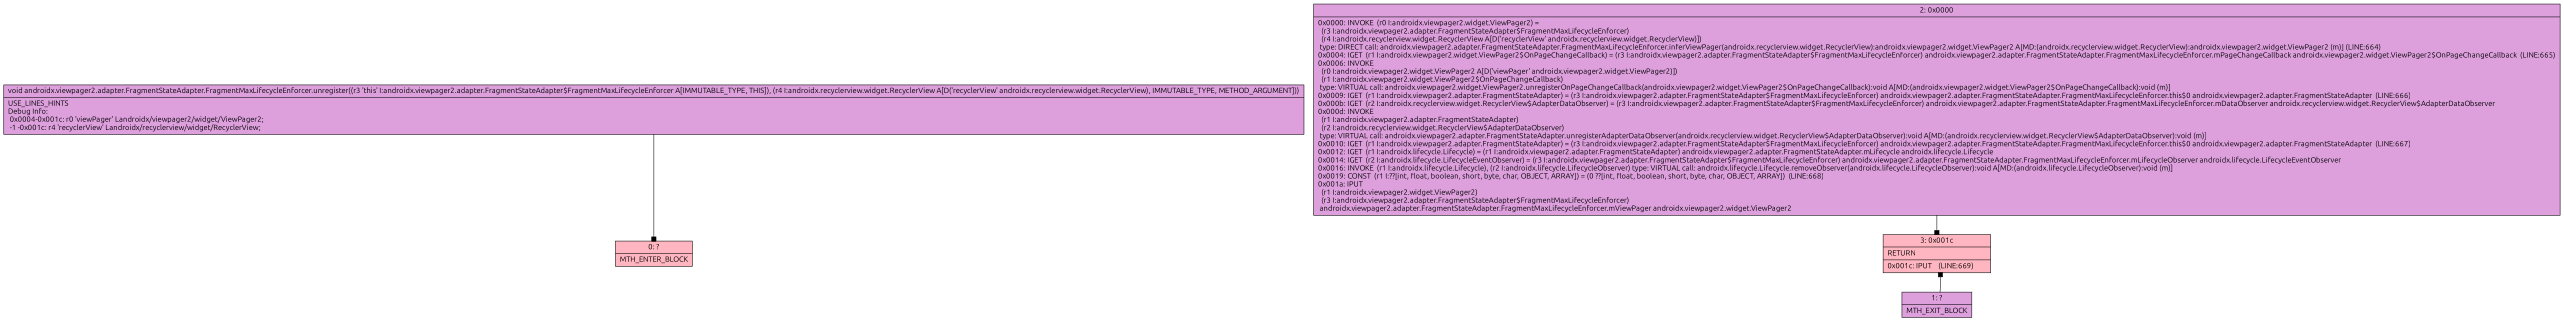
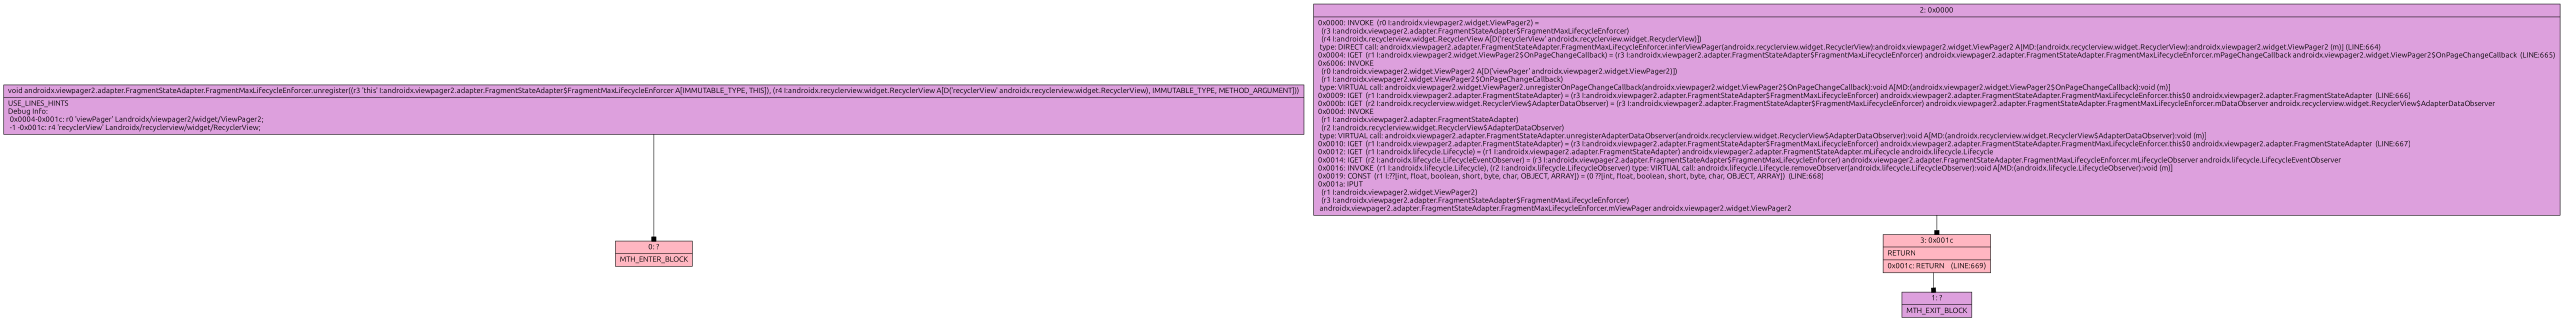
  digraph {
    fontname=Ubuntu
    node [fillcolor=plum fontname=Ubuntu shape=record style=filled]
    edge [arrowhead=box fontname=Ubuntu]
    n1 [fillcolor=lightpink label="{0\:\ ?|MTH_ENTER_BLOCK\l}"]
-   n2 [label="{2\:\ 0x0000|0x0000: INVOKE  (r0 I:androidx.viewpager2.widget.ViewPager2) = \l  (r3 I:androidx.viewpager2.adapter.FragmentStateAdapter$FragmentMaxLifecycleEnforcer)\l  (r4 I:androidx.recyclerview.widget.RecyclerView A[D('recyclerView' androidx.recyclerview.widget.RecyclerView)])\l type: DIRECT call: androidx.viewpager2.adapter.FragmentStateAdapter.FragmentMaxLifecycleEnforcer.inferViewPager(androidx.recyclerview.widget.RecyclerView):androidx.viewpager2.widget.ViewPager2 A[MD:(androidx.recyclerview.widget.RecyclerView):androidx.viewpager2.widget.ViewPager2 (m)] (LINE:664)\l0x0004: IGET  (r1 I:androidx.viewpager2.widget.ViewPager2$OnPageChangeCallback) = (r3 I:androidx.viewpager2.adapter.FragmentStateAdapter$FragmentMaxLifecycleEnforcer) androidx.viewpager2.adapter.FragmentStateAdapter.FragmentMaxLifecycleEnforcer.mPageChangeCallback androidx.viewpager2.widget.ViewPager2$OnPageChangeCallback  (LINE:665)\l0x0006: INVOKE  \l  (r0 I:androidx.viewpager2.widget.ViewPager2 A[D('viewPager' androidx.viewpager2.widget.ViewPager2)])\l  (r1 I:androidx.viewpager2.widget.ViewPager2$OnPageChangeCallback)\l type: VIRTUAL call: androidx.viewpager2.widget.ViewPager2.unregisterOnPageChangeCallback(androidx.viewpager2.widget.ViewPager2$OnPageChangeCallback):void A[MD:(androidx.viewpager2.widget.ViewPager2$OnPageChangeCallback):void (m)]\l0x0009: IGET  (r1 I:androidx.viewpager2.adapter.FragmentStateAdapter) = (r3 I:androidx.viewpager2.adapter.FragmentStateAdapter$FragmentMaxLifecycleEnforcer) androidx.viewpager2.adapter.FragmentStateAdapter.FragmentMaxLifecycleEnforcer.this$0 androidx.viewpager2.adapter.FragmentStateAdapter  (LINE:666)\l0x000b: IGET  (r2 I:androidx.recyclerview.widget.RecyclerView$AdapterDataObserver) = (r3 I:androidx.viewpager2.adapter.FragmentStateAdapter$FragmentMaxLifecycleEnforcer) androidx.viewpager2.adapter.FragmentStateAdapter.FragmentMaxLifecycleEnforcer.mDataObserver androidx.recyclerview.widget.RecyclerView$AdapterDataObserver \l0x000d: INVOKE  \l  (r1 I:androidx.viewpager2.adapter.FragmentStateAdapter)\l  (r2 I:androidx.recyclerview.widget.RecyclerView$AdapterDataObserver)\l type: VIRTUAL call: androidx.viewpager2.adapter.FragmentStateAdapter.unregisterAdapterDataObserver(androidx.recyclerview.widget.RecyclerView$AdapterDataObserver):void A[MD:(androidx.recyclerview.widget.RecyclerView$AdapterDataObserver):void (m)]\l0x0010: IGET  (r1 I:androidx.viewpager2.adapter.FragmentStateAdapter) = (r3 I:androidx.viewpager2.adapter.FragmentStateAdapter$FragmentMaxLifecycleEnforcer) androidx.viewpager2.adapter.FragmentStateAdapter.FragmentMaxLifecycleEnforcer.this$0 androidx.viewpager2.adapter.FragmentStateAdapter  (LINE:667)\l0x0012: IGET  (r1 I:androidx.lifecycle.Lifecycle) = (r1 I:androidx.viewpager2.adapter.FragmentStateAdapter) androidx.viewpager2.adapter.FragmentStateAdapter.mLifecycle androidx.lifecycle.Lifecycle \l0x0014: IGET  (r2 I:androidx.lifecycle.LifecycleEventObserver) = (r3 I:androidx.viewpager2.adapter.FragmentStateAdapter$FragmentMaxLifecycleEnforcer) androidx.viewpager2.adapter.FragmentStateAdapter.FragmentMaxLifecycleEnforcer.mLifecycleObserver androidx.lifecycle.LifecycleEventObserver \l0x0016: INVOKE  (r1 I:androidx.lifecycle.Lifecycle), (r2 I:androidx.lifecycle.LifecycleObserver) type: VIRTUAL call: androidx.lifecycle.Lifecycle.removeObserver(androidx.lifecycle.LifecycleObserver):void A[MD:(androidx.lifecycle.LifecycleObserver):void (m)]\l0x0019: CONST  (r1 I:??[int, float, boolean, short, byte, char, OBJECT, ARRAY]) = (0 ??[int, float, boolean, short, byte, char, OBJECT, ARRAY])  (LINE:668)\l0x001a: IPUT  \l  (r1 I:androidx.viewpager2.widget.ViewPager2)\l  (r3 I:androidx.viewpager2.adapter.FragmentStateAdapter$FragmentMaxLifecycleEnforcer)\l androidx.viewpager2.adapter.FragmentStateAdapter.FragmentMaxLifecycleEnforcer.mViewPager androidx.viewpager2.widget.ViewPager2 \l}"]
-   n3 [fillcolor=lightpink label="{3\:\ 0x001c|RETURN\l|0x001c: IPUT    (LINE:669)\l}"]
+   n2 [label="{2\:\ 0x0000|0x0000: INVOKE  (r0 I:androidx.viewpager2.widget.ViewPager2) = \l  (r3 I:androidx.viewpager2.adapter.FragmentStateAdapter$FragmentMaxLifecycleEnforcer)\l  (r4 I:androidx.recyclerview.widget.RecyclerView A[D('recyclerView' androidx.recyclerview.widget.RecyclerView)])\l type: DIRECT call: androidx.viewpager2.adapter.FragmentStateAdapter.FragmentMaxLifecycleEnforcer.inferViewPager(androidx.recyclerview.widget.RecyclerView):androidx.viewpager2.widget.ViewPager2 A[MD:(androidx.recyclerview.widget.RecyclerView):androidx.viewpager2.widget.ViewPager2 (m)] (LINE:664)\l0x0004: IGET  (r1 I:androidx.viewpager2.widget.ViewPager2$OnPageChangeCallback) = (r3 I:androidx.viewpager2.adapter.FragmentStateAdapter$FragmentMaxLifecycleEnforcer) androidx.viewpager2.adapter.FragmentStateAdapter.FragmentMaxLifecycleEnforcer.mPageChangeCallback androidx.viewpager2.widget.ViewPager2$OnPageChangeCallback  (LINE:665)\l0x6006: INVOKE  \l  (r0 I:androidx.viewpager2.widget.ViewPager2 A[D('viewPager' androidx.viewpager2.widget.ViewPager2)])\l  (r1 I:androidx.viewpager2.widget.ViewPager2$OnPageChangeCallback)\l type: VIRTUAL call: androidx.viewpager2.widget.ViewPager2.unregisterOnPageChangeCallback(androidx.viewpager2.widget.ViewPager2$OnPageChangeCallback):void A[MD:(androidx.viewpager2.widget.ViewPager2$OnPageChangeCallback):void (m)]\l0x0009: IGET  (r1 I:androidx.viewpager2.adapter.FragmentStateAdapter) = (r3 I:androidx.viewpager2.adapter.FragmentStateAdapter$FragmentMaxLifecycleEnforcer) androidx.viewpager2.adapter.FragmentStateAdapter.FragmentMaxLifecycleEnforcer.this$0 androidx.viewpager2.adapter.FragmentStateAdapter  (LINE:666)\l0x000b: IGET  (r2 I:androidx.recyclerview.widget.RecyclerView$AdapterDataObserver) = (r3 I:androidx.viewpager2.adapter.FragmentStateAdapter$FragmentMaxLifecycleEnforcer) androidx.viewpager2.adapter.FragmentStateAdapter.FragmentMaxLifecycleEnforcer.mDataObserver androidx.recyclerview.widget.RecyclerView$AdapterDataObserver \l0x000d: INVOKE  \l  (r1 I:androidx.viewpager2.adapter.FragmentStateAdapter)\l  (r2 I:androidx.recyclerview.widget.RecyclerView$AdapterDataObserver)\l type: VIRTUAL call: androidx.viewpager2.adapter.FragmentStateAdapter.unregisterAdapterDataObserver(androidx.recyclerview.widget.RecyclerView$AdapterDataObserver):void A[MD:(androidx.recyclerview.widget.RecyclerView$AdapterDataObserver):void (m)]\l0x0010: IGET  (r1 I:androidx.viewpager2.adapter.FragmentStateAdapter) = (r3 I:androidx.viewpager2.adapter.FragmentStateAdapter$FragmentMaxLifecycleEnforcer) androidx.viewpager2.adapter.FragmentStateAdapter.FragmentMaxLifecycleEnforcer.this$0 androidx.viewpager2.adapter.FragmentStateAdapter  (LINE:667)\l0x0012: IGET  (r1 I:androidx.lifecycle.Lifecycle) = (r1 I:androidx.viewpager2.adapter.FragmentStateAdapter) androidx.viewpager2.adapter.FragmentStateAdapter.mLifecycle androidx.lifecycle.Lifecycle \l0x0014: IGET  (r2 I:androidx.lifecycle.LifecycleEventObserver) = (r3 I:androidx.viewpager2.adapter.FragmentStateAdapter$FragmentMaxLifecycleEnforcer) androidx.viewpager2.adapter.FragmentStateAdapter.FragmentMaxLifecycleEnforcer.mLifecycleObserver androidx.lifecycle.LifecycleEventObserver \l0x0016: INVOKE  (r1 I:androidx.lifecycle.Lifecycle), (r2 I:androidx.lifecycle.LifecycleObserver) type: VIRTUAL call: androidx.lifecycle.Lifecycle.removeObserver(androidx.lifecycle.LifecycleObserver):void A[MD:(androidx.lifecycle.LifecycleObserver):void (m)]\l0x0019: CONST  (r1 I:??[int, float, boolean, short, byte, char, OBJECT, ARRAY]) = (0 ??[int, float, boolean, short, byte, char, OBJECT, ARRAY])  (LINE:668)\l0x001a: IPUT  \l  (r1 I:androidx.viewpager2.widget.ViewPager2)\l  (r3 I:androidx.viewpager2.adapter.FragmentStateAdapter$FragmentMaxLifecycleEnforcer)\l androidx.viewpager2.adapter.FragmentStateAdapter.FragmentMaxLifecycleEnforcer.mViewPager androidx.viewpager2.widget.ViewPager2 \l}"]
+   n3 [fillcolor=lightpink label="{3\:\ 0x001c|RETURN\l|0x001c: RETURN    (LINE:669)\l}"]
    n4 [label="{1\:\ ?|MTH_EXIT_BLOCK\l}"]
    n5 [label="{void androidx.viewpager2.adapter.FragmentStateAdapter.FragmentMaxLifecycleEnforcer.unregister((r3 'this' I:androidx.viewpager2.adapter.FragmentStateAdapter$FragmentMaxLifecycleEnforcer A[IMMUTABLE_TYPE, THIS]), (r4 I:androidx.recyclerview.widget.RecyclerView A[D('recyclerView' androidx.recyclerview.widget.RecyclerView), IMMUTABLE_TYPE, METHOD_ARGUMENT]))  | USE_LINES_HINTS\lDebug Info:\l  0x0004\-0x001c: r0 'viewPager' Landroidx\/viewpager2\/widget\/ViewPager2;\l  \-1 \-0x001c: r4 'recyclerView' Landroidx\/recyclerview\/widget\/RecyclerView;\l}"]
    n2 -> n3
-   n4 -> n3
+   n3 -> n4
    n5 -> n1
  }
